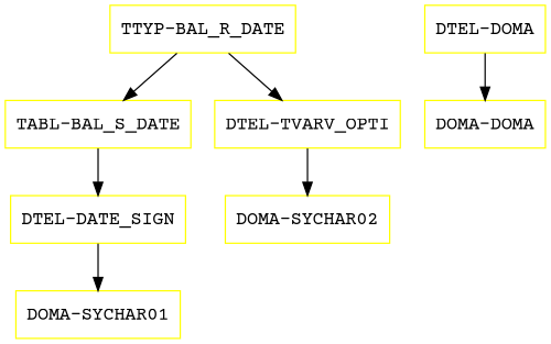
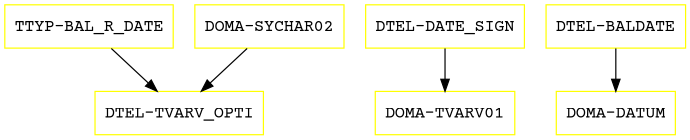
  digraph {
    fontname="Courier Prime"
    node [color=yellow fontname="Courier Prime" shape=box]
    edge [fontname="Courier Prime"]
    "TTYP-BAL_R_DATE"
-   "TABL-BAL_S_DATE"
    "DTEL-TVARV_OPTI"
    n4 [label="DTEL-DATE_SIGN"]
-   "DTEL-BALDATE" [label="DTEL-DOMA"]
-   "DOMA-DATUM" [label="DOMA-DOMA"]
+   "DTEL-BALDATE"
+   "DOMA-DATUM"
    "DOMA-SYCHAR02"
-   "DOMA-SYCHAR01"
-   "TTYP-BAL_R_DATE" -> "TABL-BAL_S_DATE"
+   "DOMA-SYCHAR01" [label="DOMA-TVARV01"]
    "TTYP-BAL_R_DATE" -> "DTEL-TVARV_OPTI"
-   "TABL-BAL_S_DATE" -> n4
-   "DTEL-TVARV_OPTI" -> "DOMA-SYCHAR02"
+   "DOMA-SYCHAR02" -> "DTEL-TVARV_OPTI"
    n4 -> "DOMA-SYCHAR01"
    "DTEL-BALDATE" -> "DOMA-DATUM"
  }
